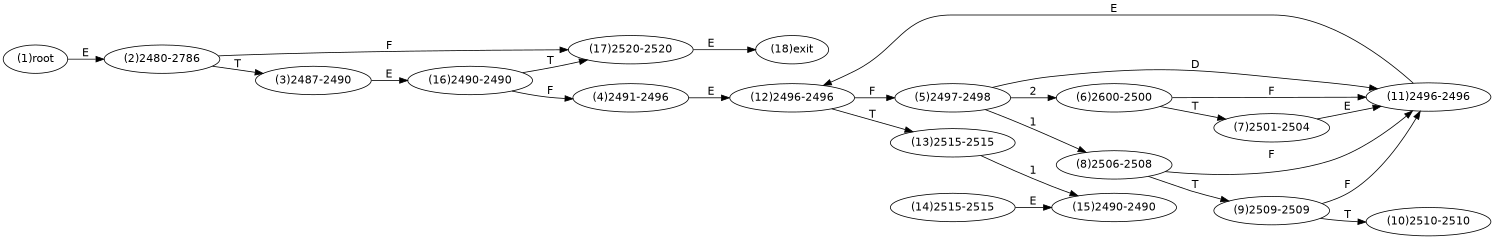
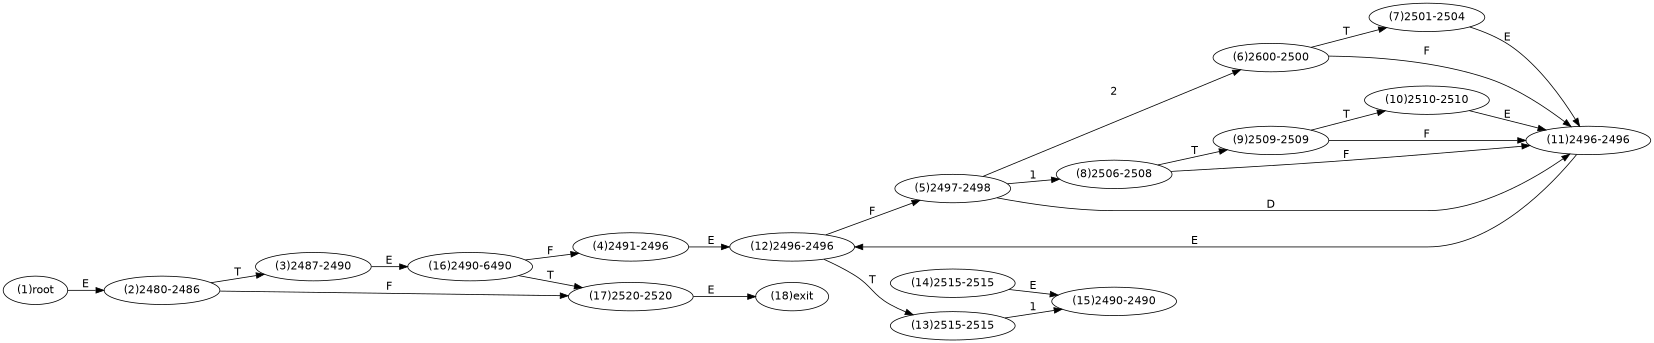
  digraph {
    fontname="DejaVu Sans"
    rankdir=LR
    node [fontname="DejaVu Sans"]
    edge [fontname="DejaVu Sans"]
    n1 [label="(1)root"]
-   n2 [label="(2)2480-2786"]
+   n2 [label="(2)2480-2486"]
    n3 [label="(3)2487-2490"]
    n4 [label="(17)2520-2520"]
-   n5 [label="(16)2490-2490"]
+   n5 [label="(16)2490-6490"]
    n6 [label="(18)exit"]
    n7 [label="(4)2491-2496"]
    n8 [label="(12)2496-2496"]
    n9 [label="(5)2497-2498"]
    n10 [label="(13)2515-2515"]
    n11 [label="(6)2600-2500"]
    n12 [label="(8)2506-2508"]
    n13 [label="(11)2496-2496"]
    n14 [label="(7)2501-2504"]
    n15 [label="(9)2509-2509"]
    n16 [label="(10)2510-2510"]
    n17 [label="(15)2490-2490"]
    n18 [label="(14)2515-2515"]
    n1 -> n2 [label=E]
    n2 -> n3 [label=T]
    n2 -> n4 [label=F]
    n3 -> n5 [label=E]
    n4 -> n6 [label=E]
    n5 -> n4 [label=T]
    n5 -> n7 [label=F]
    n7 -> n8 [label=E]
    n8 -> n9 [label=F]
    n8 -> n10 [label=T]
    n9 -> n11 [label=2]
    n9 -> n12 [label=1]
    n9 -> n13 [label=D]
    n10 -> n17 [label=1]
    n11 -> n13 [label=F]
    n11 -> n14 [label=T]
    n12 -> n13 [label=F]
    n12 -> n15 [label=T]
    n13 -> n8 [label=E]
    n14 -> n13 [label=E]
    n15 -> n13 [label=F]
    n15 -> n16 [label=T]
+   n16 -> n13 [label=E]
    n18 -> n17 [label=E]
  }
